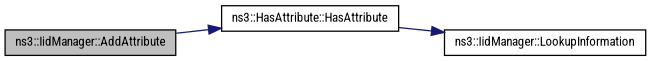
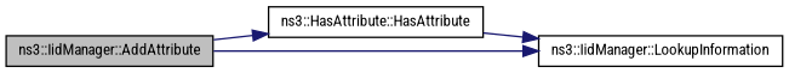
  digraph {
    fontname="Roboto Condensed"
    rankdir=LR
    node [color=black fillcolor=white fontname="Roboto Condensed" fontsize=10 shape=record style=filled]
    edge [color=midnightblue fontname="Roboto Condensed" fontsize=10 labelfontname=Helvetica labelfontsize=10 style=solid]
    n1 [fillcolor=grey75 fontcolor=black height=0.2 label="ns3::IidManager::AddAttribute" width=0.4]
    n2 [height=0.2 label="ns3::HasAttribute::HasAttribute" width=0.4]
    n3 [height=0.2 label="ns3::IidManager::LookupInformation" width=0.4]
    n1 -> n2
+   n1 -> n3
    n2 -> n3
  }
